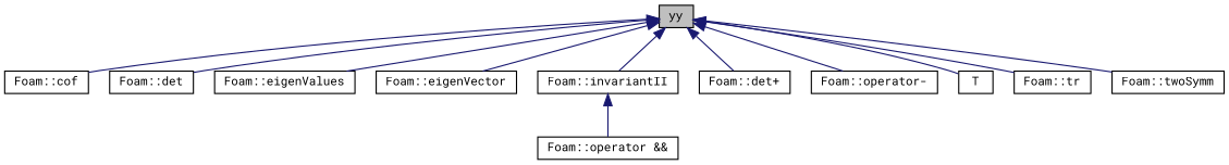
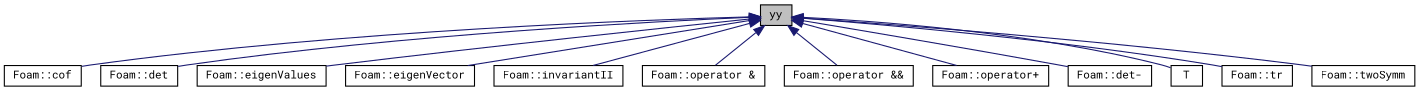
  digraph {
    fontname="Roboto Mono"
    rankdir=TB
    node [color=black fontname="Roboto Mono" fontsize=10 shape=record]
    edge [color=midnightblue dir=back fontname="Roboto Mono" fontsize=10 labelfontname=FreeSans labelfontsize=10 style=solid]
    n1 [fillcolor=grey75 fontcolor=black height=0.2 label=yy style=filled width=0.4]
    n2 [height=0.2 label="Foam::cof" width=0.4]
    n3 [height=0.2 label="Foam::det" width=0.4]
    n4 [height=0.2 label="Foam::eigenValues" width=0.4]
    n5 [height=0.2 label="Foam::eigenVector" width=0.4]
    n6 [height=0.2 label="Foam::invariantII" width=0.4]
+   n7 [height=0.2 label="Foam::operator &" width=0.4]
    n8 [height=0.2 label="Foam::operator &&" width=0.4]
-   n9 [height=0.2 label="Foam::det+" width=0.4]
-   n10 [height=0.2 label="Foam::operator-" width=0.4]
+   n9 [height=0.2 label="Foam::operator+" width=0.4]
+   n10 [height=0.2 label="Foam::det-" width=0.4]
    n11 [height=0.2 label=T width=0.4]
    n12 [height=0.2 label="Foam::tr" width=0.4]
    n13 [height=0.2 label="Foam::twoSymm" width=0.4]
    n1 -> n2
    n1 -> n3
    n1 -> n4
    n1 -> n5
    n1 -> n6
-   n6 -> n8
+   n1 -> n7
+   n1 -> n8
    n1 -> n9
    n1 -> n10
    n1 -> n11
    n1 -> n12
    n1 -> n13
  }
